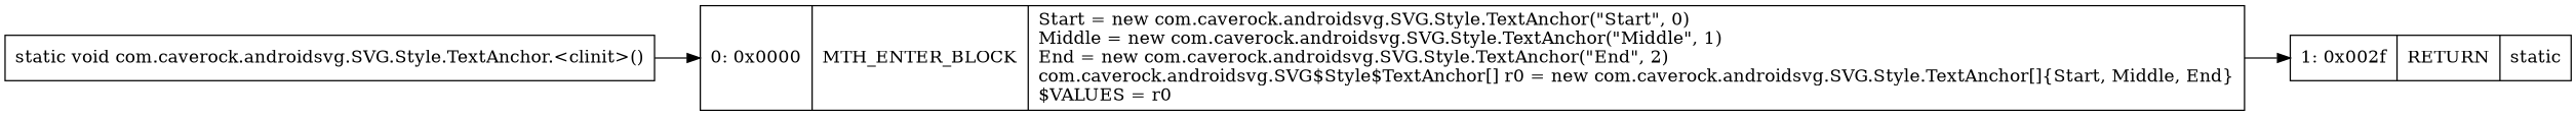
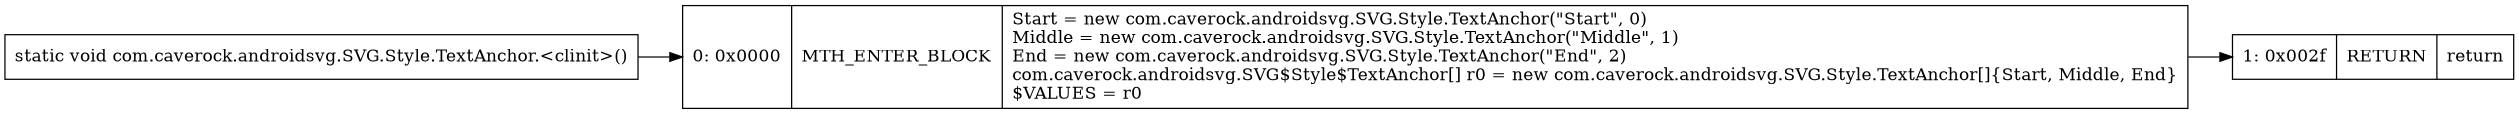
  digraph {
    rankdir=LR
    node [shape=record]
    n1 [label="{0\:\ 0x0000|MTH_ENTER_BLOCK\l|Start = new com.caverock.androidsvg.SVG.Style.TextAnchor(\"Start\", 0)\lMiddle = new com.caverock.androidsvg.SVG.Style.TextAnchor(\"Middle\", 1)\lEnd = new com.caverock.androidsvg.SVG.Style.TextAnchor(\"End\", 2)\lcom.caverock.androidsvg.SVG$Style$TextAnchor[] r0 = new com.caverock.androidsvg.SVG.Style.TextAnchor[]\{Start, Middle, End\}\l$VALUES = r0\l}"]
-   n2 [label="{1\:\ 0x002f|RETURN\l|static\l}"]
+   n2 [label="{1\:\ 0x002f|RETURN\l|return\l}"]
    n3 [label="{static void com.caverock.androidsvg.SVG.Style.TextAnchor.\<clinit\>() }"]
    n1 -> n2
    n3 -> n1
  }
